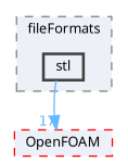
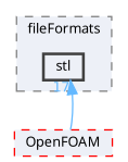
  digraph {
    compound=true
    fontname="Noto Sans"
    node [fillcolor="#edf0f7" fontname="Noto Sans" fontsize=10 shape=box]
    n1 [color=grey25 height=0.2 label=stl style="filled,bold" width=0.4]
    n2 [color=red height=0.2 label=OpenFOAM style="filled,dashed" width=0.4]
    subgraph cluster_1 {
      bgcolor="#edf0f7"
      fontsize=10
      label=fileFormats
      pencolor=grey50
      style="filled,dashed"
      n1
    }
-   n1 -> n2 [color=steelblue1 fontcolor=steelblue1 fontname="Noto Sans" fontsize=10 headlabel=17 labeldistance=1.5 labelfontname=Helvetica labelfontsize=10]
+   n2 -> n1 [color=steelblue1 fontcolor=steelblue1 fontname="Noto Sans" fontsize=10 headlabel=17 labeldistance=1.5 labelfontname=Helvetica labelfontsize=10]
  }
